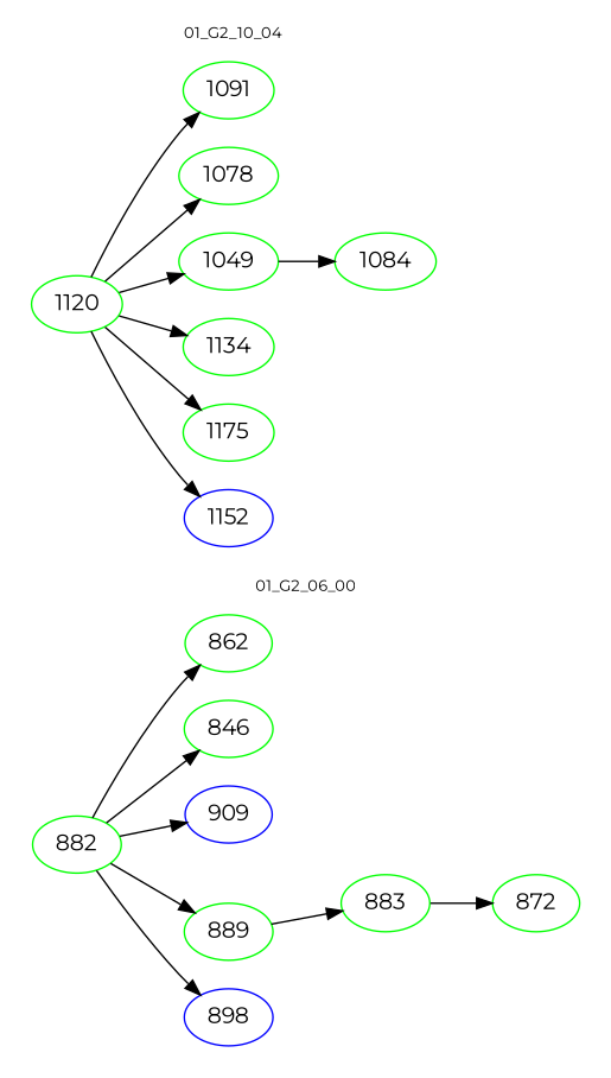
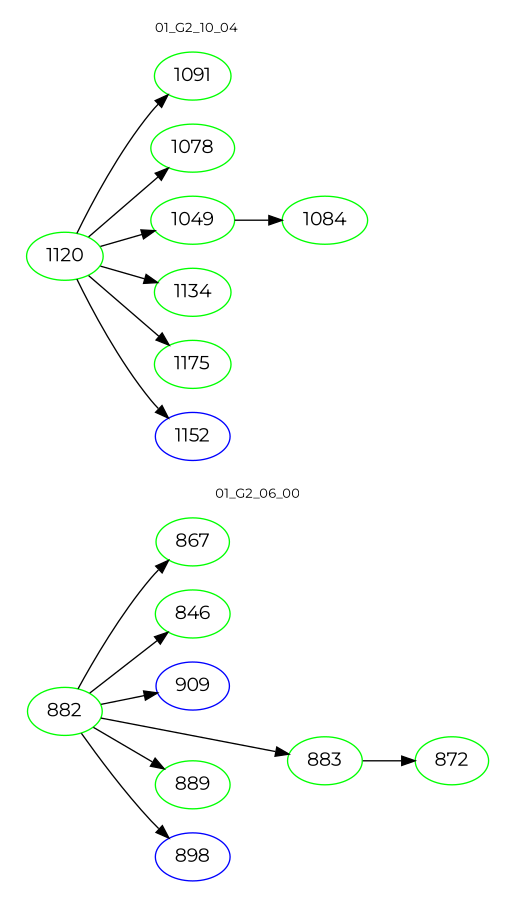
  digraph {
    fontname=Montserrat
    rankdir=LR
    node [color=green fontname=Montserrat]
    edge [color=black fontname=Montserrat]
    n1 [label=882]
    n2 [color=blue label=898]
    n3 [label=889]
    n4 [label=883]
    n5 [color=blue label=909]
    n6 [label=846]
-   n7 [label=862]
+   n7 [label=867]
    n8 [label=872]
    n9 [label=1120]
    n10 [color=blue label=1152]
    n11 [label=1175]
    n12 [label=1134]
    n13 [label=1084]
    n14 [label=1049]
    n15 [label=1078]
    n16 [label=1091]
    subgraph cluster_1 {
      color=white
      fontsize=10
      label="01_G2_06_00"
      n1
      n2
      n3
      n4
      n5
      n6
      n7
      n8
    }
    subgraph cluster_2 {
      color=white
      fontsize=10
      label="01_G2_10_04"
      n9
      n10
      n11
      n12
      n13
      n14
      n15
      n16
    }
    n1 -> n2
    n1 -> n3
-   n3 -> n4
+   n1 -> n4
    n1 -> n5
    n1 -> n6
    n1 -> n7
    n4 -> n8
    n9 -> n10
    n9 -> n11
    n9 -> n12
    n9 -> n14
    n9 -> n15
    n9 -> n16
    n14 -> n13
  }
